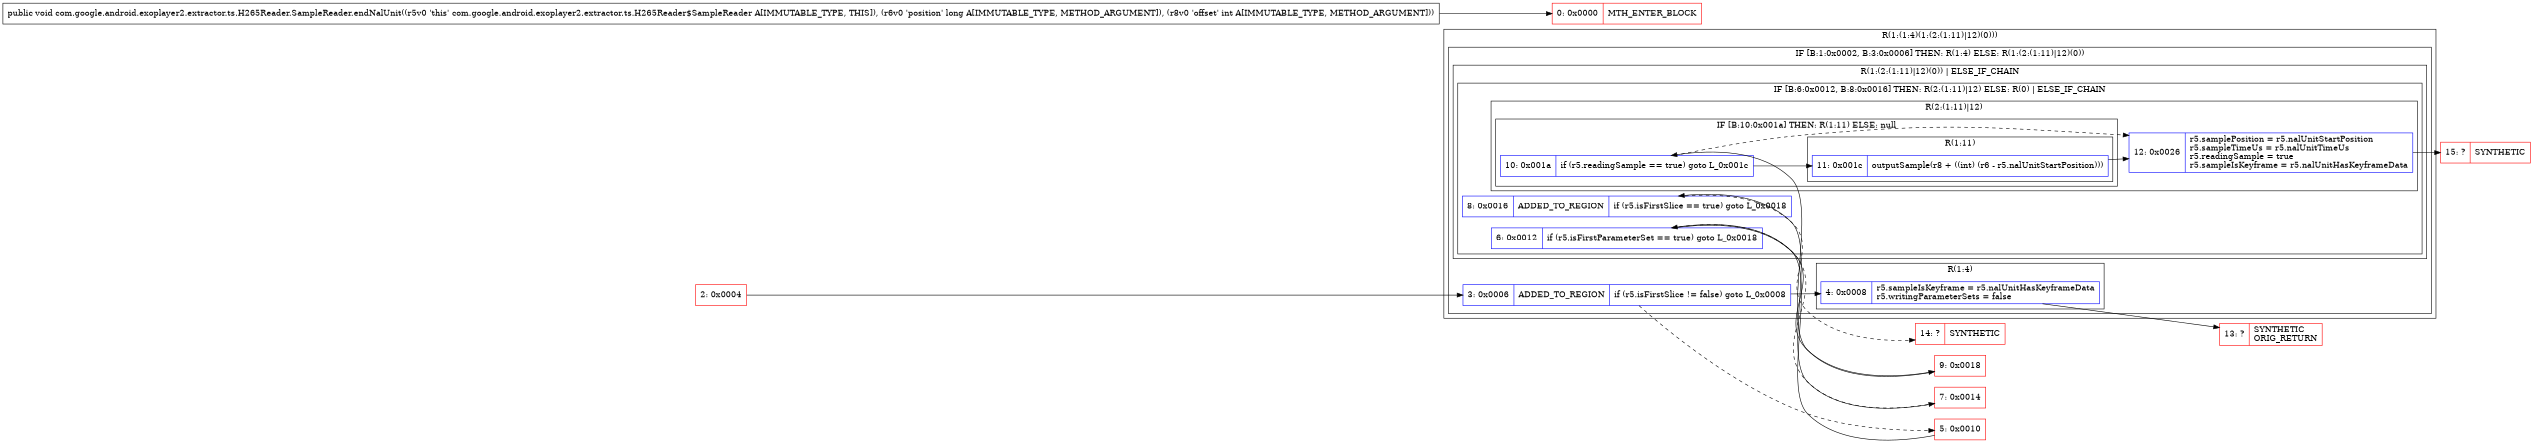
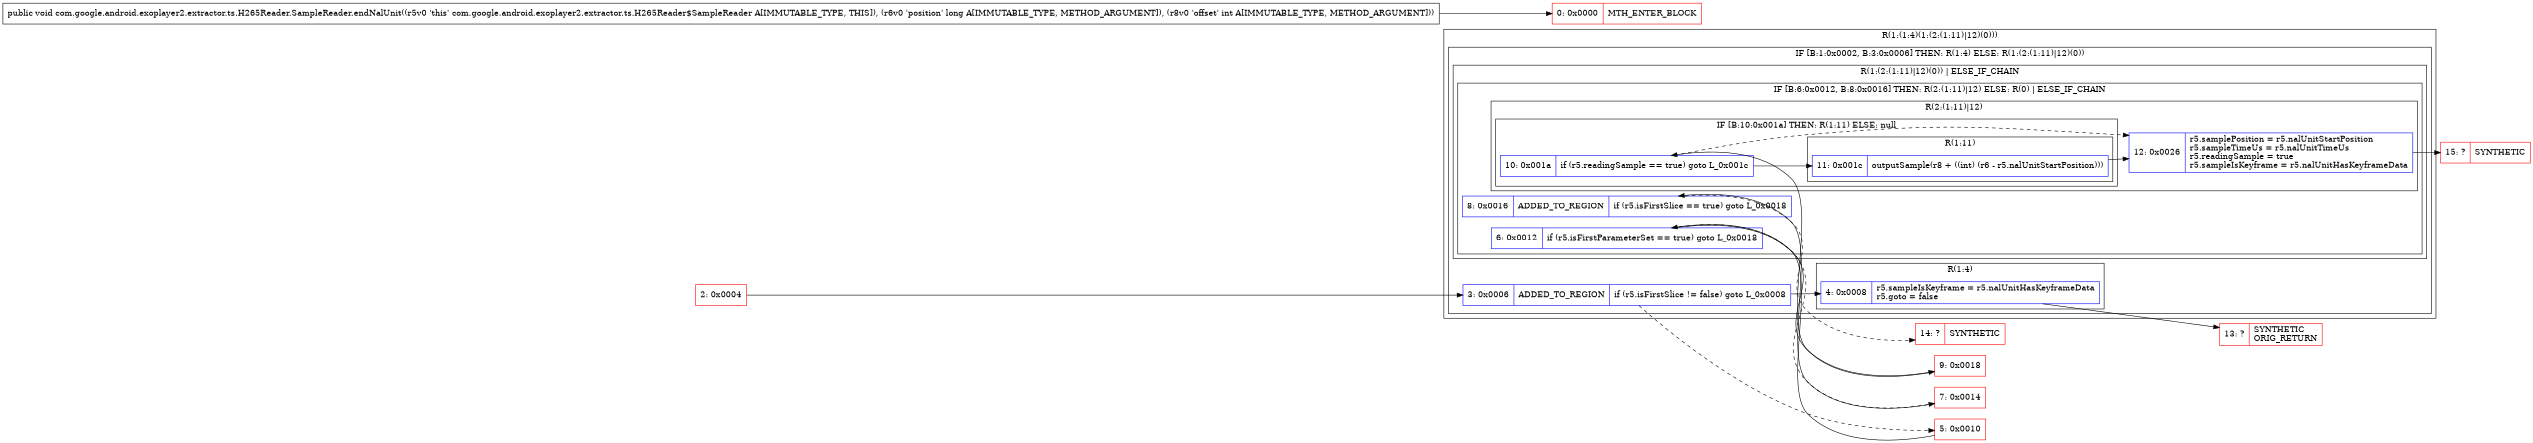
  digraph {
    rankdir=LR
    node [color=red shape=record]
-   n1 [color=blue label="{4\:\ 0x0008|r5.sampleIsKeyframe = r5.nalUnitHasKeyframeData\lr5.writingParameterSets = false\l}"]
+   n1 [color=blue label="{4\:\ 0x0008|r5.sampleIsKeyframe = r5.nalUnitHasKeyframeData\lr5.goto = false\l}"]
    n2 [color=blue label="{11\:\ 0x001c|outputSample(r8 + ((int) (r6 \- r5.nalUnitStartPosition)))\l}"]
    n3 [color=blue label="{10\:\ 0x001a|if (r5.readingSample == true) goto L_0x001c\l}"]
    n4 [color=blue label="{12\:\ 0x0026|r5.samplePosition = r5.nalUnitStartPosition\lr5.sampleTimeUs = r5.nalUnitTimeUs\lr5.readingSample = true\lr5.sampleIsKeyframe = r5.nalUnitHasKeyframeData\l}"]
    n5 [color=blue label="{6\:\ 0x0012|if (r5.isFirstParameterSet == true) goto L_0x0018\l}"]
    n6 [color=blue label="{8\:\ 0x0016|ADDED_TO_REGION\l|if (r5.isFirstSlice == true) goto L_0x0018\l}"]
    n7 [color=blue label="{3\:\ 0x0006|ADDED_TO_REGION\l|if (r5.isFirstSlice != false) goto L_0x0008\l}"]
    n8 [label="{13\:\ ?|SYNTHETIC\lORIG_RETURN\l}"]
    n9 [label="{15\:\ ?|SYNTHETIC\l}"]
    n10 [label="{7\:\ 0x0014}"]
    n11 [label="{9\:\ 0x0018}"]
    n12 [label="{14\:\ ?|SYNTHETIC\l}"]
    n13 [label="{5\:\ 0x0010}"]
    n14 [label="{2\:\ 0x0004}"]
    n15 [label="{0\:\ 0x0000|MTH_ENTER_BLOCK\l}"]
    n16 [label="{public void com.google.android.exoplayer2.extractor.ts.H265Reader.SampleReader.endNalUnit((r5v0 'this' com.google.android.exoplayer2.extractor.ts.H265Reader$SampleReader A[IMMUTABLE_TYPE, THIS]), (r6v0 'position' long A[IMMUTABLE_TYPE, METHOD_ARGUMENT]), (r8v0 'offset' int A[IMMUTABLE_TYPE, METHOD_ARGUMENT])) }" color=""]
    subgraph cluster_1 {
      label="R(1:(1:4)(1:(2:(1:11)|12)(0)))"
      subgraph cluster_2 {
        label="IF [B:1:0x0002, B:3:0x0006] THEN: R(1:4) ELSE: R(1:(2:(1:11)|12)(0))"
        n7
        subgraph cluster_3 {
          label="R(1:4)"
          n1
        }
        subgraph cluster_4 {
          label="R(1:(2:(1:11)|12)(0)) | ELSE_IF_CHAIN\l"
          subgraph cluster_5 {
            label="IF [B:6:0x0012, B:8:0x0016] THEN: R(2:(1:11)|12) ELSE: R(0) | ELSE_IF_CHAIN\l"
            n5
            n6
            subgraph cluster_6 {
              label="R(2:(1:11)|12)"
              n4
              subgraph cluster_7 {
                label="IF [B:10:0x001a] THEN: R(1:11) ELSE: null"
                n3
                subgraph cluster_8 {
                  label="R(1:11)"
                  n2
                }
              }
            }
            subgraph cluster_9 {
              label="R(0)"
            }
          }
        }
      }
    }
    n1 -> n8
    n2 -> n4
    n3 -> n2
    n3 -> n4 [style=dashed]
    n4 -> n9
    n5 -> n10 [style=dashed]
    n5 -> n11
    n6 -> n12 [style=dashed]
    n7 -> n1
    n7 -> n13 [style=dashed]
    n10 -> n6
    n11 -> n3
    n13 -> n5
    n14 -> n7
    n16 -> n15
  }
